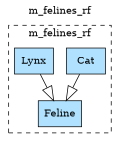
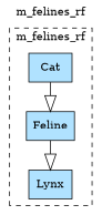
  digraph {
    label=m_felines_rf
    labelfontsize=12
    labelloc=tl
    node [fillcolor=lightskyblue1 shape=record style=filled]
    edge [arrowhead=onormal arrowsize=2.0]
    n1 [label=Cat]
    n2 [label=Feline]
    n3 [label=Lynx]
    subgraph cluster_1 {
      style=dashed
      n1
      n2
      n3
    }
    n1 -> n2
-   n3 -> n2
+   n2 -> n3
  }
